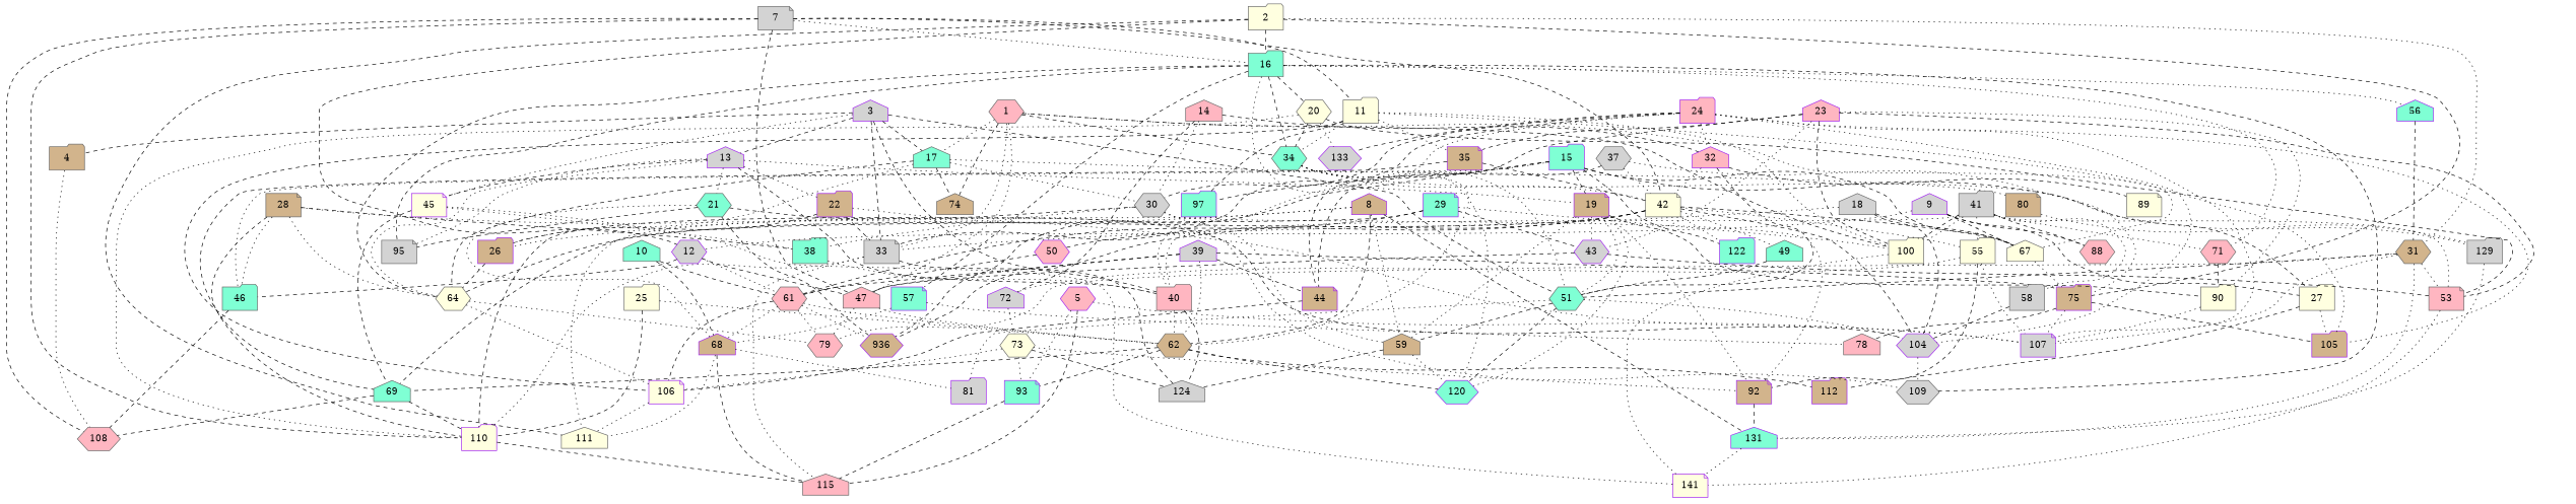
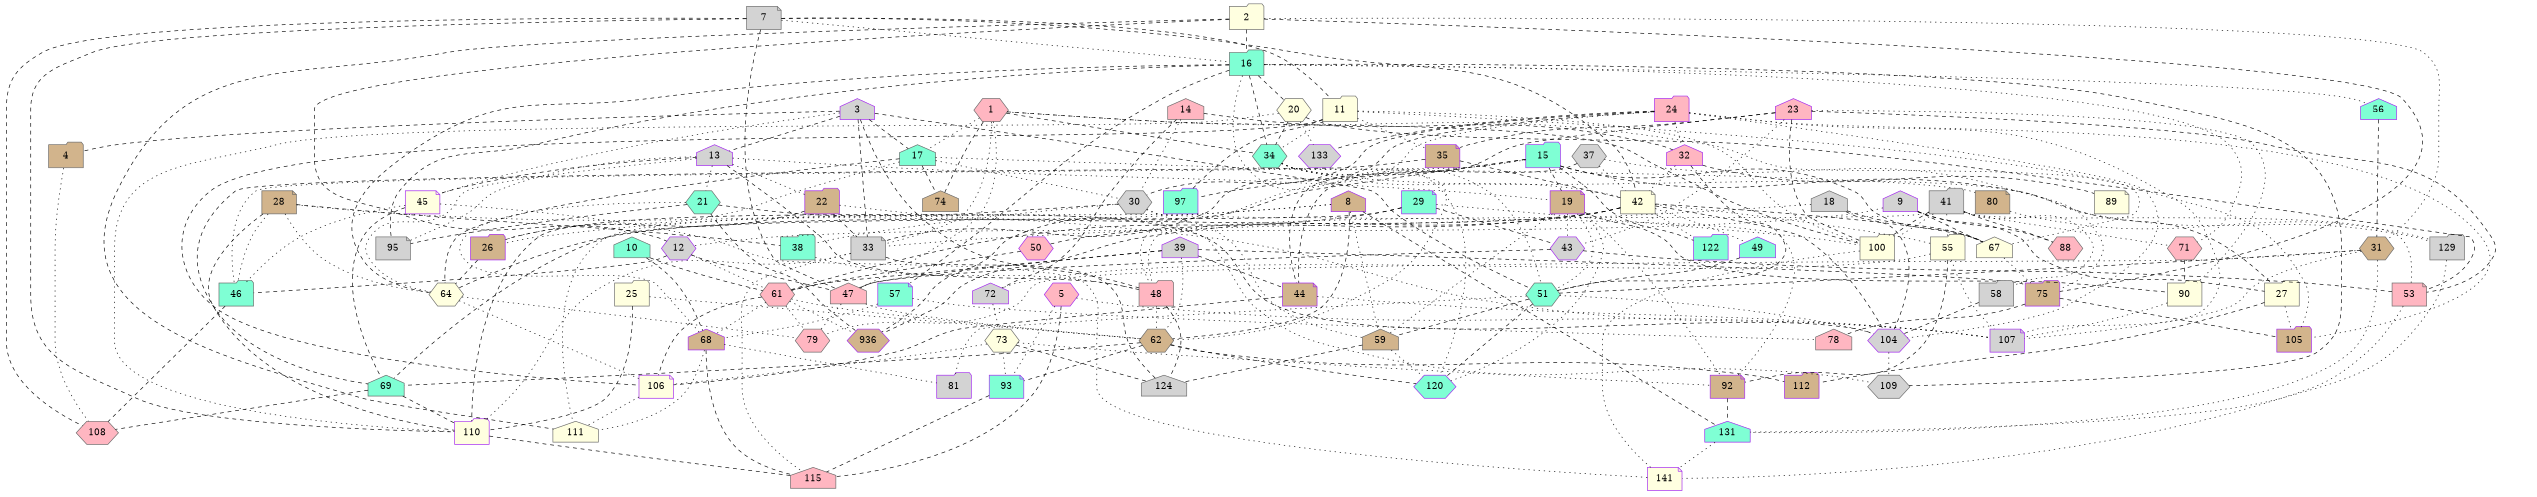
  graph {
    node [color=gray40 fillcolor=lightgrey shape=folder style=filled]
    edge [style=dashed]
    1 [fillcolor=lightpink shape=hexagon super="+6"]
    17 [fillcolor=aquamarine shape=house super="+83"]
    33 [shape=note super="+102"]
    34 [fillcolor=aquamarine shape=hexagon super="+123"]
    47 [fillcolor=lightpink shape=house super="+52"]
    67 [fillcolor=lightyellow shape=house super="+103"]
    74 [fillcolor=tan shape=house]
    100 [fillcolor=lightyellow super="+127"]
    26 [color=purple fillcolor=tan]
    64 [fillcolor=lightyellow shape=hexagon super="+116"]
    30 [shape=hexagon super="+140"]
    80 [fillcolor=tan shape=note]
    115 [fillcolor=lightpink shape=house super="+135"]
    110 [color=purple fillcolor=lightyellow super="+139"]
    124 [shape=house]
    51 [fillcolor=aquamarine shape=hexagon super="+101"]
    42 [fillcolor=lightyellow shape=note super="+132"]
    62 [fillcolor=tan shape=hexagon super="+77"]
    129
    79 [fillcolor=lightpink shape=hexagon super="+86"]
    75 [color=purple fillcolor=tan super="+84"]
    141 [color=purple fillcolor=lightyellow shape=note]
    2 [fillcolor=lightyellow super="+94"]
    12 [color=purple shape=hexagon]
    16 [fillcolor=aquamarine super="+76"]
    31 [fillcolor=tan shape=hexagon super="+121"]
    111 [fillcolor=lightyellow shape=house]
    61 [fillcolor=lightpink shape=hexagon super="+118"]
    46 [fillcolor=aquamarine super="+60"]
    95 [shape=note]
    20 [fillcolor=lightyellow shape=hexagon super="+91"]
    56 [color=purple fillcolor=aquamarine shape=house]
    57 [color=purple fillcolor=aquamarine shape=note]
    71 [fillcolor=lightpink shape=hexagon]
    109 [shape=hexagon]
    120 [color=purple fillcolor=aquamarine shape=hexagon]
    107 [color=purple shape=note super="+113"]
    131 [color=purple fillcolor=aquamarine shape=house]
    53 [fillcolor=lightpink shape=note super="+142"]
    105 [color=purple fillcolor=tan super="+126"]
    78 [fillcolor=lightpink shape=house]
    3 [color=purple shape=house super="+138"]
    4 [fillcolor=tan]
    13 [color=purple shape=house]
    45 [color=purple fillcolor=lightyellow shape=note super="+87"]
-   48 [fillcolor=lightpink super="+82" label=40]
+   48 [fillcolor=lightpink super="+82"]
    108 [fillcolor=lightpink shape=hexagon]
    19 [color=purple fillcolor=tan shape=note super="+54"]
    21 [fillcolor=aquamarine shape=hexagon super="+63"]
    22 [color=purple fillcolor=tan super="+36"]
    69 [fillcolor=aquamarine shape=house super="+125"]
    59 [fillcolor=tan shape=house super="+85"]
    104 [color=purple shape=hexagon super="+114"]
    81 [color=purple]
    5 [color=purple fillcolor=lightpink shape=hexagon]
    93 [color=purple fillcolor=aquamarine shape=note]
    7 [shape=note super="+128"]
    11 [fillcolor=lightyellow super="+117"]
    35 [color=purple fillcolor=tan shape=note super="+66"]
    97 [color=purple fillcolor=aquamarine]
    106 [color=purple fillcolor=lightyellow shape=note]
    122 [color=purple fillcolor=aquamarine]
    n63 [color=purple fillcolor=tan label=936 shape=hexagon]
    55 [fillcolor=lightyellow super="+70"]
-   49 [fillcolor=aquamarine shape=house]
+   49 [color=purple fillcolor=aquamarine shape=house]
    50 [color=purple fillcolor=lightpink shape=hexagon]
    8 [color=purple fillcolor=tan shape=house super="+65"]
    112 [color=purple fillcolor=tan]
    9 [color=purple shape=house]
    27 [fillcolor=lightyellow]
    88 [fillcolor=lightpink shape=hexagon]
    68 [color=purple fillcolor=tan shape=house super="+130"]
    10 [fillcolor=aquamarine shape=house]
    90 [fillcolor=lightyellow super="+99"]
    92 [color=purple fillcolor=tan shape=note]
    43 [color=purple shape=hexagon]
    38 [fillcolor=aquamarine]
    14 [fillcolor=lightpink shape=house]
    32 [color=purple fillcolor=lightpink shape=house super="+119"]
    72 [color=purple shape=house]
    89 [fillcolor=lightyellow shape=note]
    73 [fillcolor=lightyellow shape=hexagon super="+137"]
    15 [color=purple fillcolor=aquamarine super="+98"]
    133 [color=purple shape=hexagon]
    18 [shape=house]
    23 [color=purple fillcolor=lightpink shape=house super="+143"]
    44 [color=purple fillcolor=tan shape=note]
    24 [color=purple fillcolor=lightpink super="+40"]
    25 [fillcolor=lightyellow]
    28 [fillcolor=tan shape=note super="+134"]
    29 [color=purple fillcolor=aquamarine shape=note]
    37 [shape=hexagon]
    39 [color=purple shape=house]
    41 [super="+96"]
    58
    1 -- 17 [style=dotted]
    1 -- 33 [style=dotted]
    1 -- 34
    1 -- 47 [style=dotted]
    1 -- 67 [style=dotted]
    1 -- 74
    1 -- 100
    17 -- 74
    17 -- 26 [style=dotted]
    17 -- 64
    17 -- 30 [style=dotted]
    17 -- 80 [style=dotted]
    33 -- 115 [style=dotted]
    33 -- 110 [style=dotted]
    33 -- 124
    34 -- 51 [style=dotted]
    34 -- 42 [style=dotted]
    34 -- 62 [style=dotted]
    34 -- 129 [style=dotted]
    47 -- 62 [style=dotted]
    47 -- 79 [style=dotted]
    67 -- 75 [style=dotted]
    100 -- 141 [style=dotted]
    26 -- 64
    64 -- 79 [style=dotted]
    64 -- 106 [style=dotted]
    30 -- 110
    30 -- 59 [style=dotted]
    30 -- 92 [style=dotted]
    30 -- 38 [style=dotted]
    80 -- 129 [style=dotted]
    110 -- 115
    51 -- 120
    51 -- 59
    51 -- 104 [style=dotted]
    51 -- 81 [style=dotted]
    42 -- 67
    42 -- 64
    42 -- 104
    42 -- 122 [style=dotted]
    42 -- n63
    42 -- 55 [style=dotted]
    42 -- 49 [style=dotted]
    42 -- 50
    62 -- 120
    62 -- 69
    62 -- 93
    62 -- 112
    129 -- 131 [style=dotted]
-   75 -- 107 [style=dotted]
+   44 -- 107 [style=dotted]
    75 -- 105
    75 -- 78
    2 -- 75
    2 -- 12
    2 -- 16
    2 -- 31 [style=dotted]
    2 -- 111
    12 -- 47
    12 -- 61 [style=dotted]
    12 -- 46
    16 -- 34
    16 -- 64
    16 -- 95
    16 -- 20
    16 -- 56 [style=dotted]
    16 -- 57
    16 -- 71 [style=dotted]
    16 -- 109
    16 -- 120 [style=dotted]
    31 -- 51
    31 -- 79 [style=dotted]
    31 -- 107 [style=dotted]
    31 -- 131 [style=dotted]
-   31 -- 53 [style=dotted]
    61 -- 62 [style=dotted]
    61 -- 79 [style=dotted]
    61 -- 106
    61 -- n63 [style=dotted]
    61 -- 68 [style=dotted]
    46 -- 108
    20 -- 34
    20 -- 110 [style=dotted]
    20 -- 53
    20 -- 133 [style=dotted]
    56 -- 31
    57 -- 78 [style=dotted]
    57 -- 68 [style=dotted]
    71 -- 90
    131 -- 141 [style=dotted]
    53 -- 141 [style=dotted]
    3 -- 17
    3 -- 33
    3 -- 51
    3 -- 4
    3 -- 13
    3 -- 45 [style=dotted]
    3 -- 48
    4 -- 108 [style=dotted]
    13 -- 64 [style=dotted]
    13 -- 95 [style=dotted]
    13 -- 45
    13 -- 48
    13 -- 19 [style=dotted]
    13 -- 21 [style=dotted]
    13 -- 22 [style=dotted]
    45 -- 141 [style=dotted]
-   45 -- 38 [style=dotted]
+   45 -- 46 [style=dotted]
    45 -- 69
    48 -- 124
    48 -- 62 [style=dotted]
    19 -- 51 [style=dotted]
    19 -- 120 [style=dotted]
    19 -- 59 [style=dotted]
    19 -- 90
    19 -- 92 [style=dotted]
    19 -- 43 [style=dotted]
    21 -- 95
    21 -- 104
    21 -- n63
    21 -- 68 [style=dotted]
    22 -- 33
    22 -- 26
    22 -- 109 [style=dotted]
    69 -- 110
    69 -- 108
    59 -- 124
    59 -- 120 [style=dotted]
    104 -- 109 [style=dotted]
    5 -- 115 [weight=2]
    5 -- 107 [style=dotted]
    5 -- 93 [style=dotted]
    93 -- 115
    7 -- 47
    7 -- 110
    7 -- 42
    7 -- 16 [style=dotted]
    7 -- 108
    7 -- 11
    11 -- 34 [style=dotted]
    11 -- 100 [style=dotted]
    11 -- 105 [style=dotted]
    11 -- 35 [style=dotted]
    11 -- 97
    11 -- 106
    35 -- 42
    35 -- 69
    106 -- 111 [style=dotted]
    55 -- 107 [style=dotted]
    55 -- 92
    55 -- 72 [style=dotted]
    49 -- 51
    50 -- 61
    8 -- 26 [style=dotted]
    8 -- 62
    8 -- 111 [style=dotted]
    8 -- 131
    8 -- 59 [style=dotted]
    9 -- 67
    9 -- 12 [style=dotted]
    9 -- 27
    9 -- 88
    27 -- 105 [style=dotted]
    27 -- 112
    68 -- 115
    68 -- 111 [style=dotted]
    68 -- 81 [style=dotted]
    10 -- 61
    10 -- 68
    90 -- 107 [style=dotted]
    92 -- 131
    43 -- 47
    43 -- 53
    38 -- 48 [style=dotted]
    14 -- 30 [style=dotted]
    14 -- 32
    14 -- 72
    32 -- 51
    32 -- 42 [style=dotted]
    32 -- 89
    72 -- 73 [style=dotted]
    73 -- 124
    73 -- 93 [style=dotted]
    73 -- 106 [style=dotted]
    73 -- 92 [style=dotted]
    15 -- 67
    15 -- 46 [style=dotted]
    15 -- 19
    15 -- 97
    15 -- 122
    15 -- n63
    15 -- 27
    18 -- 33 [style=dotted]
    18 -- 67
    18 -- 104
    23 -- 100
    23 -- 53
    23 -- 35
    23 -- 90 [style=dotted]
    23 -- 43 [style=dotted]
    23 -- 44
    44 -- 106
    24 -- 33
    24 -- 30
    24 -- 107 [style=dotted]
    24 -- 105 [style=dotted]
    24 -- 48 [style=dotted]
    24 -- 104 [style=dotted]
    24 -- 32 [style=dotted]
    24 -- 133
    25 -- 110
    25 -- 62 [style=dotted]
    28 -- 64 [style=dotted]
    28 -- 110
    28 -- 46 [style=dotted]
    28 -- 107 [style=dotted]
    28 -- 38
    29 -- 100 [style=dotted]
    29 -- 61
    29 -- 69
    29 -- 43
    37 -- 42 [style=dotted]
    37 -- 75 [style=dotted]
    37 -- 44
    39 -- 47
    39 -- 62 [style=dotted]
    39 -- 75
    39 -- 61
    39 -- 44
    41 -- 100
    41 -- 100 [style=dotted]
    41 -- 71 [style=dotted]
    41 -- 53 [style=dotted]
    41 -- 48 [style=dotted]
    41 -- 55 [style=dotted]
    41 -- 88
    41 -- 58 [style=dotted]
    58 -- 104
  }
